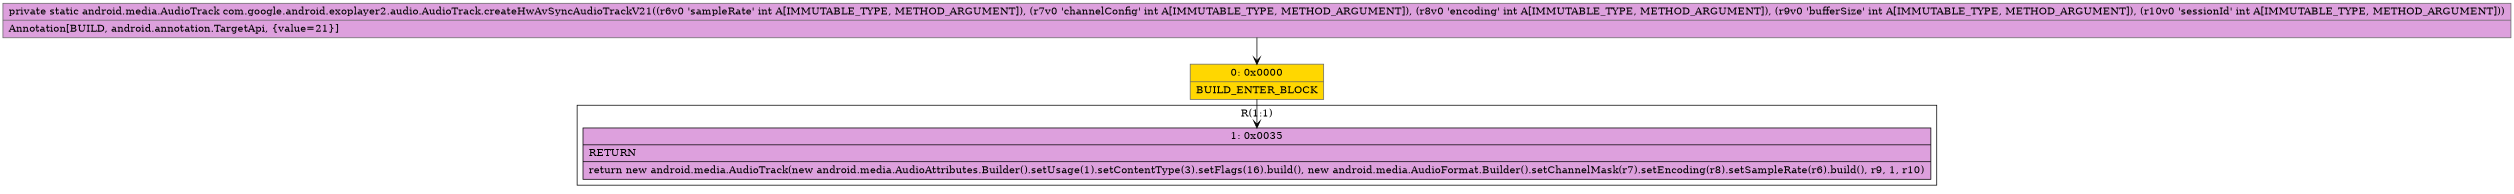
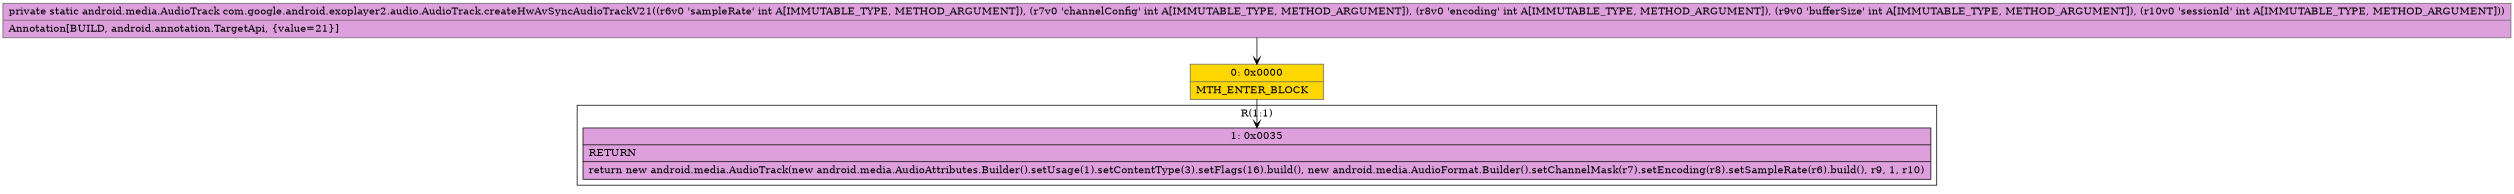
  digraph {
    fontname="DejaVu Serif"
    node [color=gray40 shape=record style=filled fillcolor=plum fontname="DejaVu Serif"]
    edge [arrowhead=vee fontname="DejaVu Serif"]
    n1 [color=black label="{1\:\ 0x0035|RETURN\l|return new android.media.AudioTrack(new android.media.AudioAttributes.Builder().setUsage(1).setContentType(3).setFlags(16).build(), new android.media.AudioFormat.Builder().setChannelMask(r7).setEncoding(r8).setSampleRate(r6).build(), r9, 1, r10)\l}"]
-   n2 [label="{0\:\ 0x0000|BUILD_ENTER_BLOCK\l}" fillcolor=gold]
+   n2 [label="{0\:\ 0x0000|MTH_ENTER_BLOCK\l}" fillcolor=gold]
    n3 [label="{private static android.media.AudioTrack com.google.android.exoplayer2.audio.AudioTrack.createHwAvSyncAudioTrackV21((r6v0 'sampleRate' int A[IMMUTABLE_TYPE, METHOD_ARGUMENT]), (r7v0 'channelConfig' int A[IMMUTABLE_TYPE, METHOD_ARGUMENT]), (r8v0 'encoding' int A[IMMUTABLE_TYPE, METHOD_ARGUMENT]), (r9v0 'bufferSize' int A[IMMUTABLE_TYPE, METHOD_ARGUMENT]), (r10v0 'sessionId' int A[IMMUTABLE_TYPE, METHOD_ARGUMENT]))  | Annotation[BUILD, android.annotation.TargetApi, \{value=21\}]\l}"]
    subgraph cluster_1 {
      label="R(1:1)"
      n1
    }
    n2 -> n1
    n3 -> n2
  }
